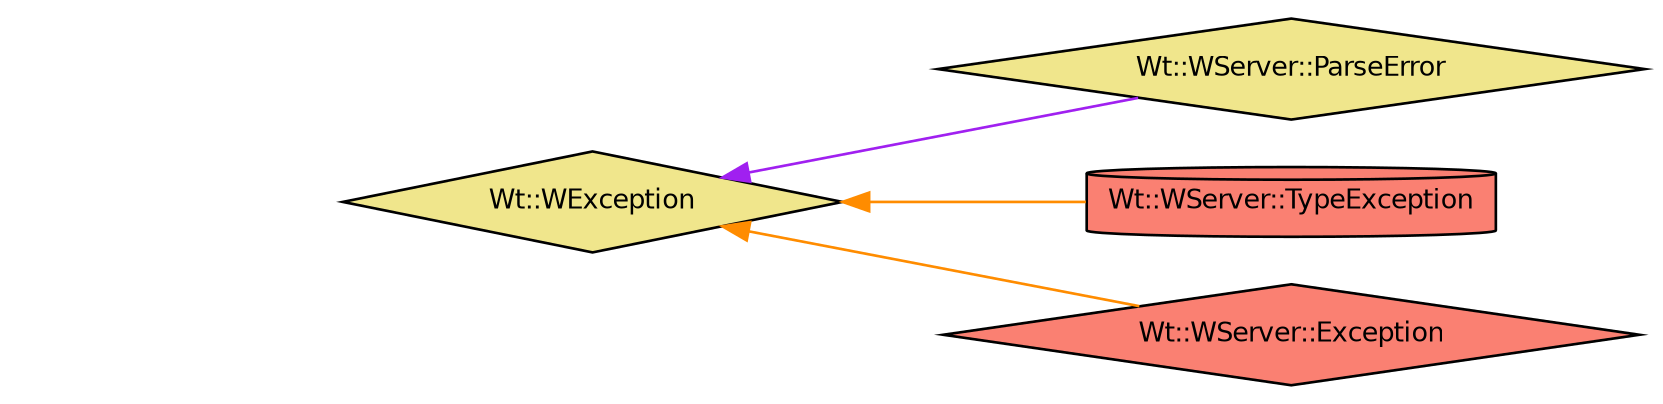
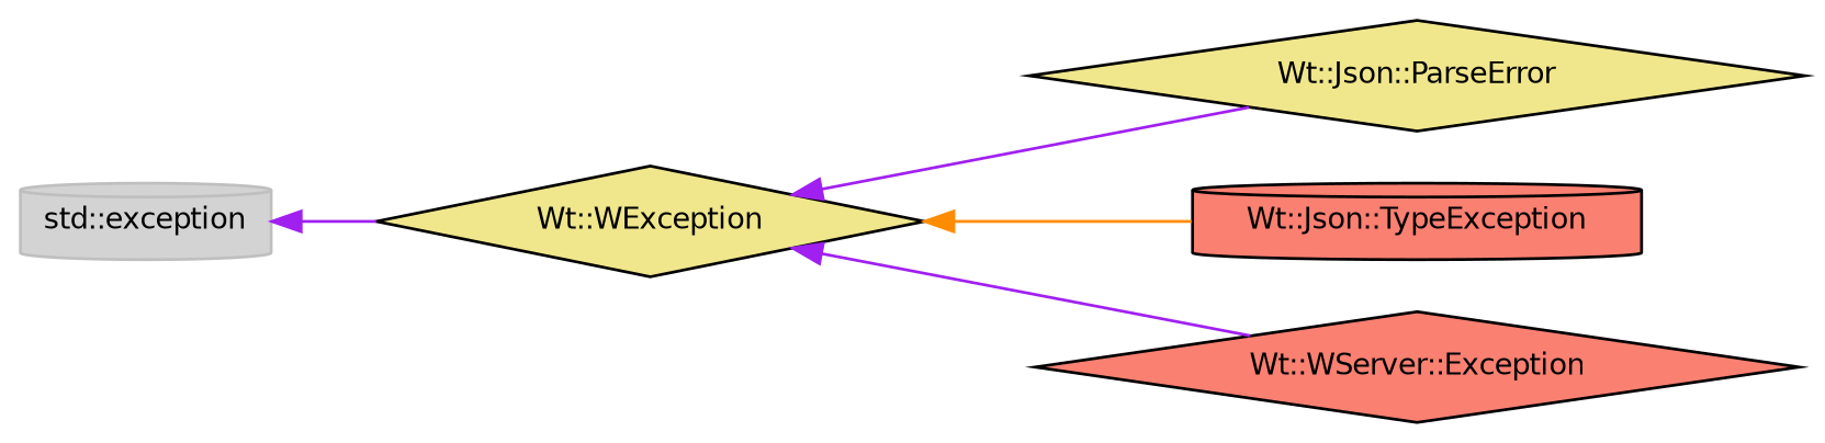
  digraph {
    rankdir=LR
    node [color=black fillcolor=khaki fontname=Helvetica fontsize=10 shape=diamond style=filled]
    edge [color=purple dir=back fontname=Helvetica fontsize=10 labelfontname=Helvetica labelfontsize=10 style=solid]
    n1 [fontcolor=black height=0.2 label="Wt::WException" width=0.4]
-   n2 [height=0.2 label="Wt::WServer::ParseError" width=0.4]
-   n3 [fillcolor=salmon height=0.2 label="Wt::WServer::TypeException" shape=cylinder width=0.4]
+   n2 [height=0.2 label="Wt::Json::ParseError" width=0.4]
+   n3 [fillcolor=salmon height=0.2 label="Wt::Json::TypeException" shape=cylinder width=0.4]
    n4 [fillcolor=salmon height=0.2 label="Wt::WServer::Exception" width=0.4]
+   n5 [color=grey75 fillcolor=lightgrey height=0.2 label="std::exception" shape=cylinder width=0.4]
    n1 -> n2
    n1 -> n3 [color=darkorange]
-   n1 -> n4 [color=darkorange]
+   n1 -> n4
+   n5 -> n1
  }
